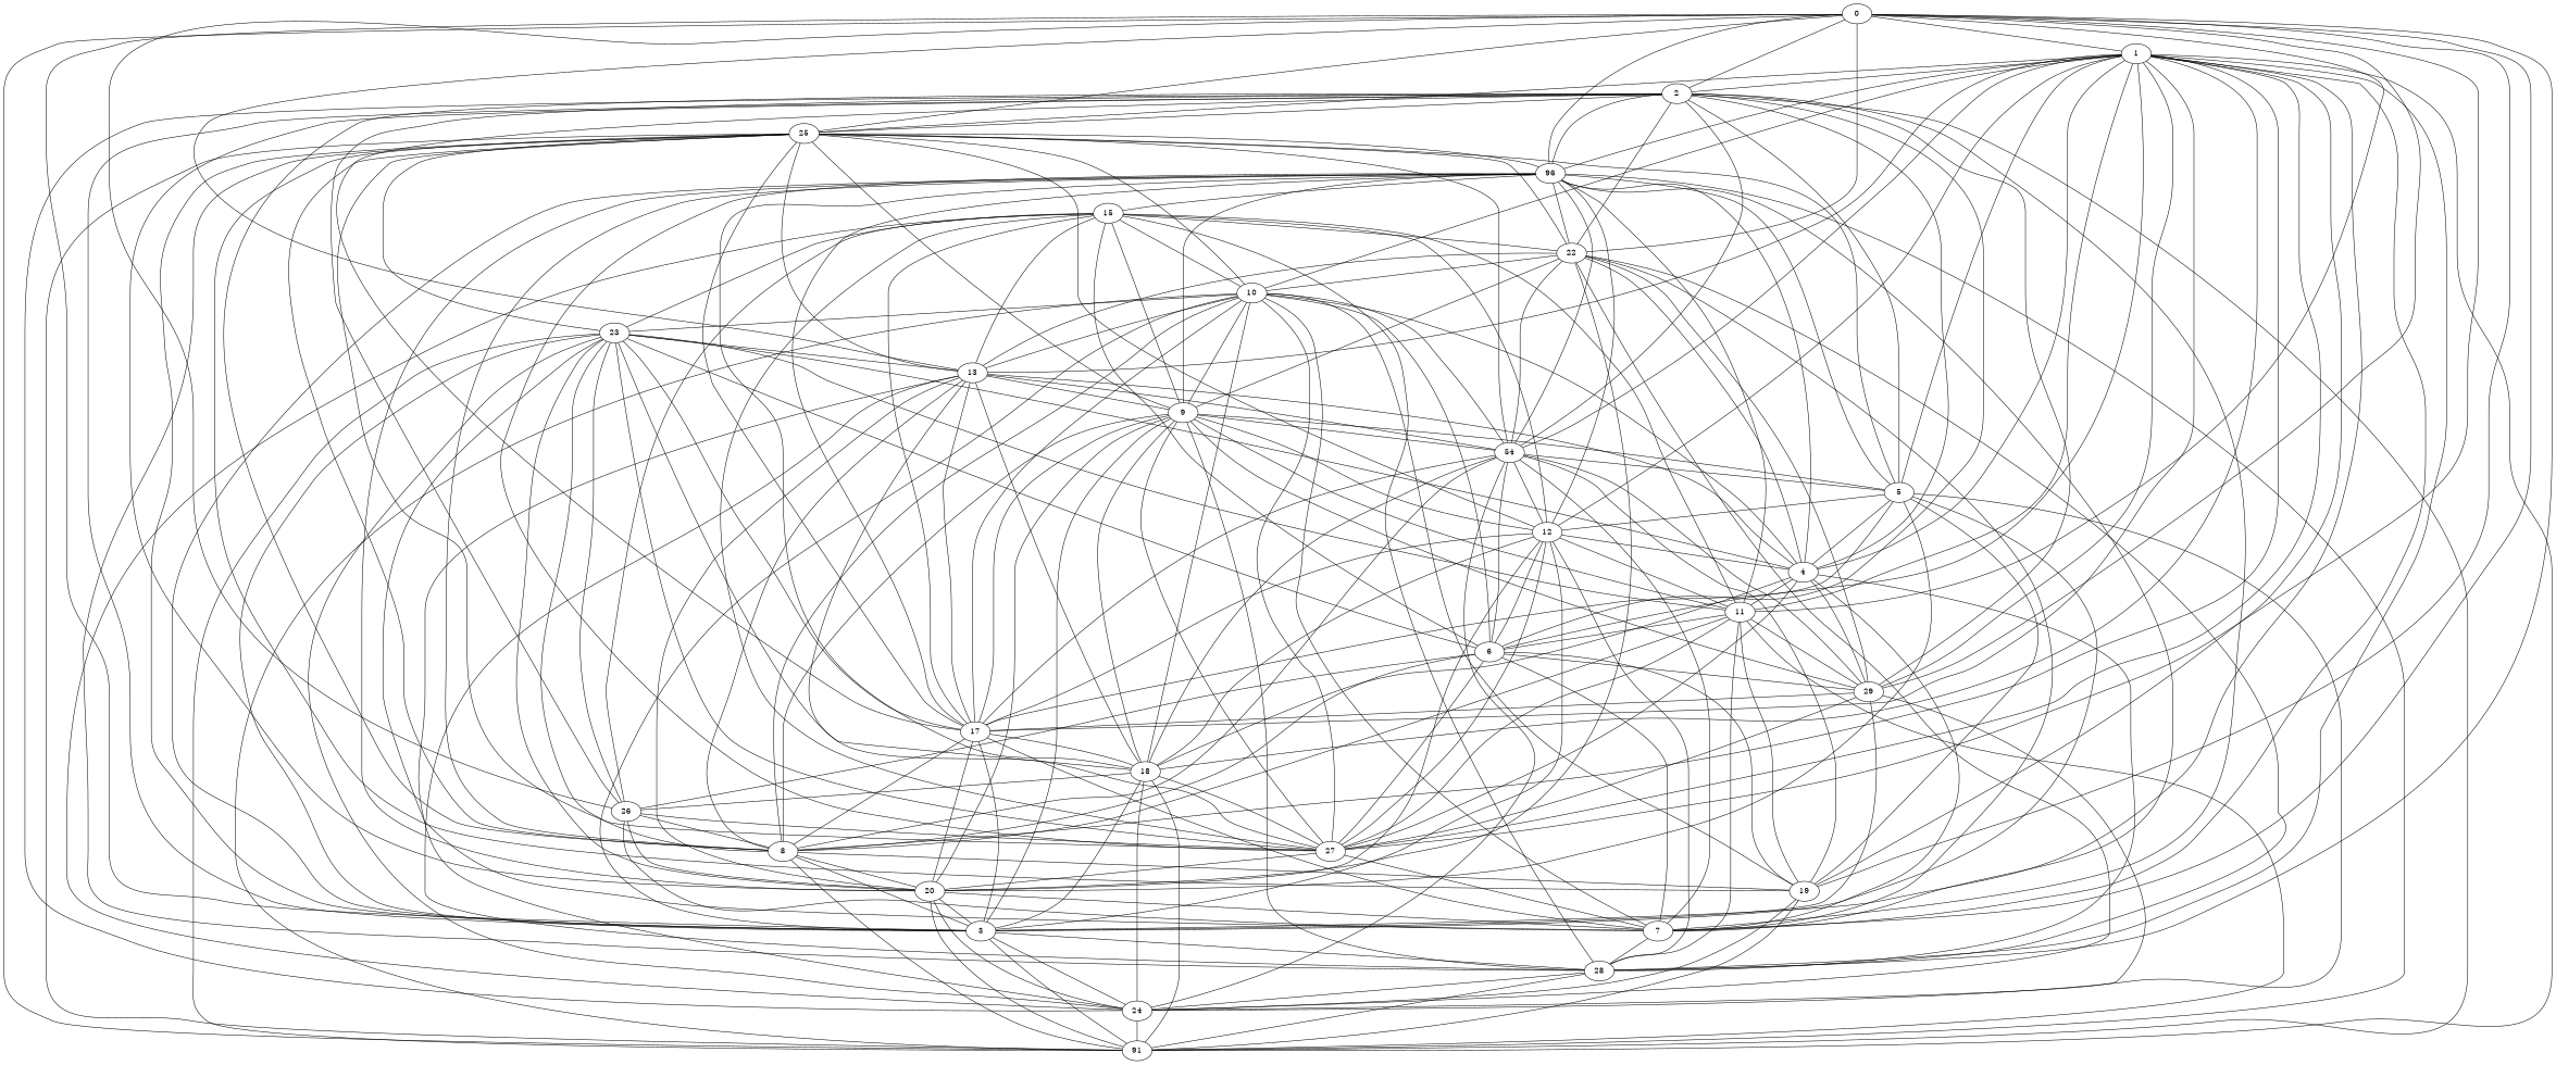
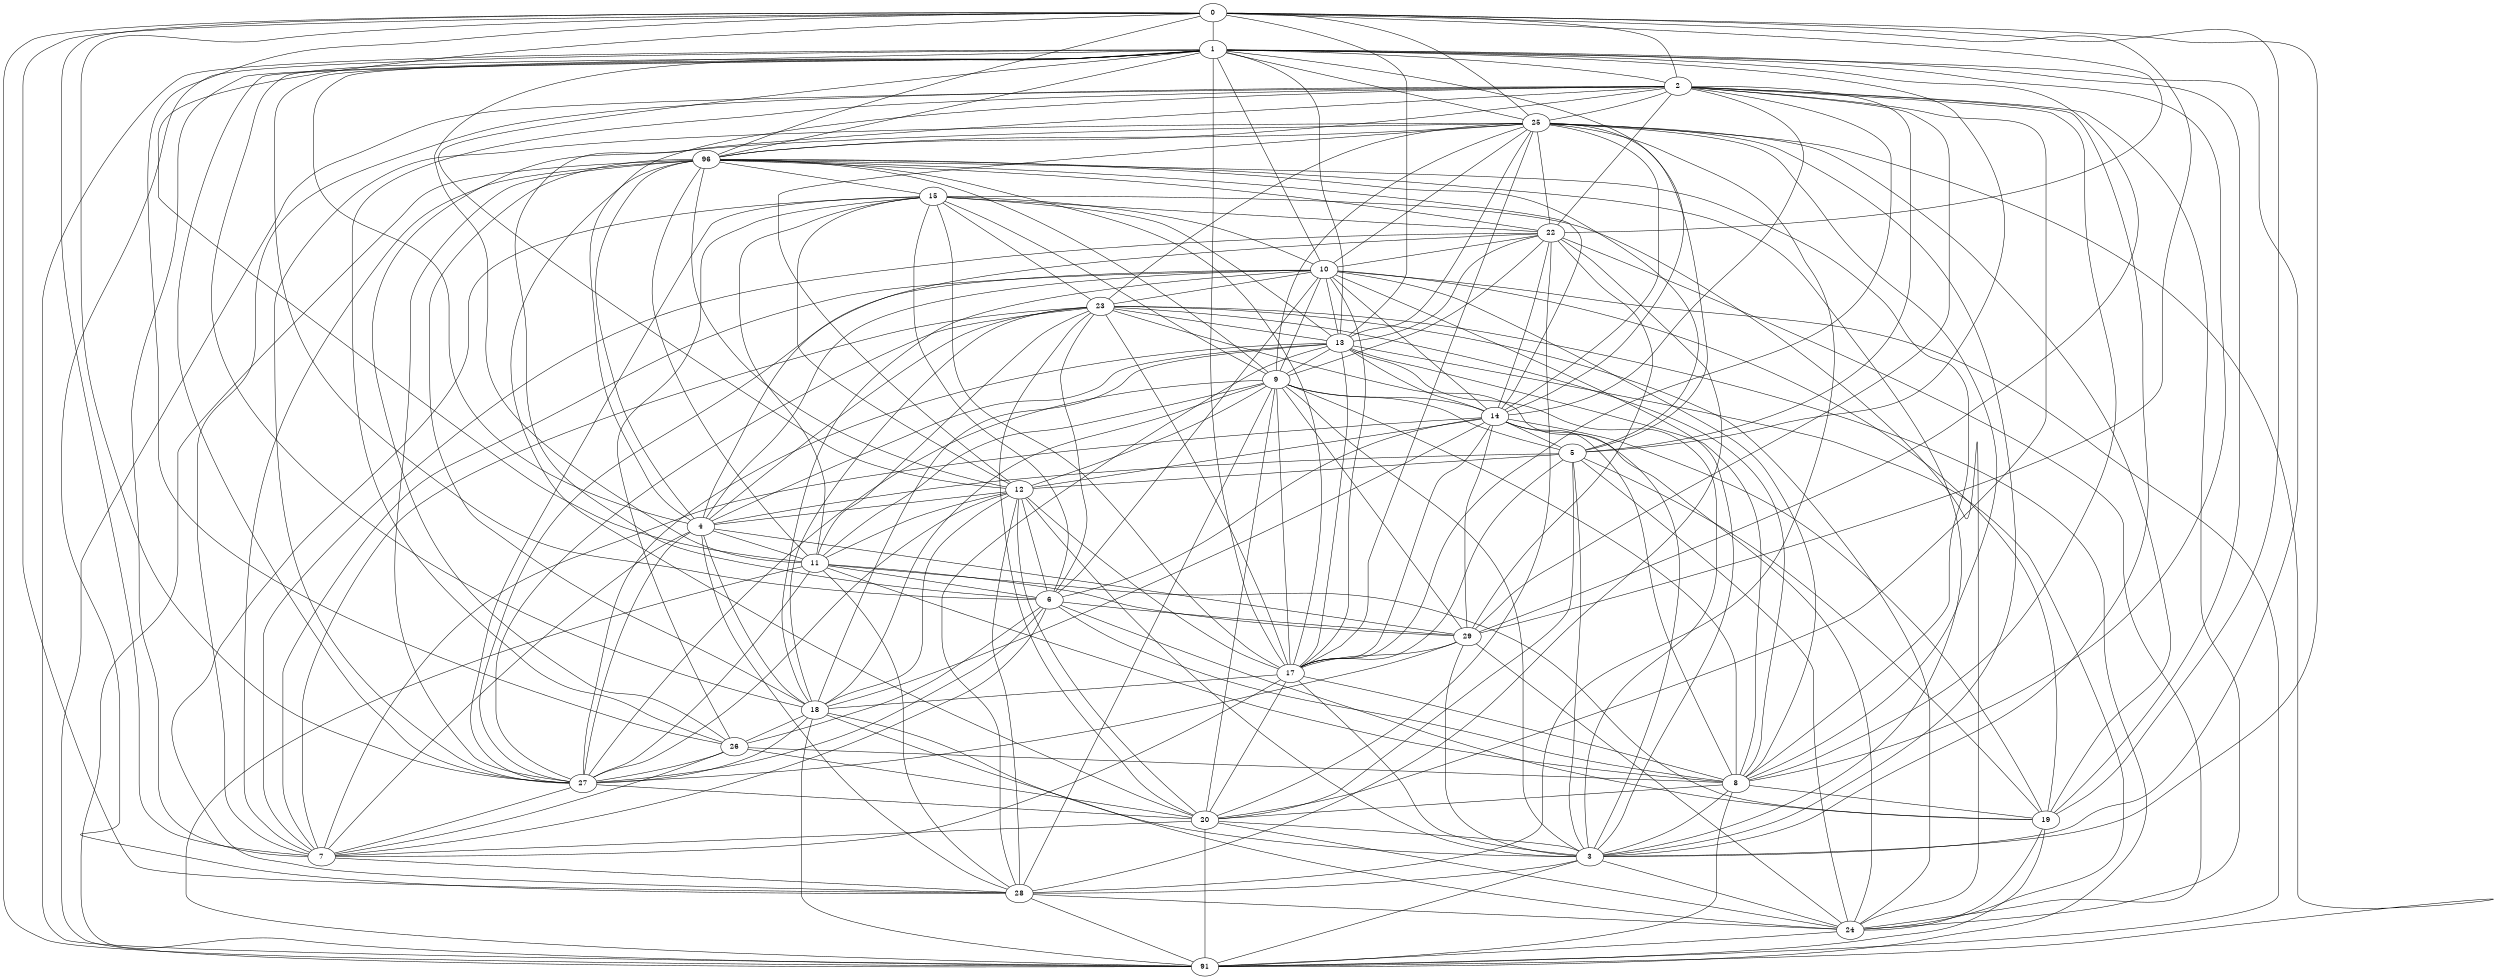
  graph {
    n1 [label=0]
    n2 [label=1]
    n3 [label=2]
    n4 [label=13]
    n5 [label=96]
    n6 [label=91]
    n7 [label=22]
    n8 [label=25]
    n9 [label=26]
    n10 [label=27]
    n11 [label=28]
    n12 [label=29]
    n13 [label=4]
    n14 [label=7]
    n15 [label=11]
    n16 [label=12]
    n17 [label=17]
    n18 [label=18]
    n19 [label=19]
    n20 [label=3]
    n21 [label=6]
    n22 [label=8]
-   n23 [label=54]
+   n23 [label=14]
    n24 [label=20]
    n25 [label=24]
    n26 [label=9]
    n27 [label=15]
    n28 [label=10]
    n29 [label=23]
    n30 [label=5]
    n1 -- n2
    n1 -- n3
    n1 -- n4
    n1 -- n5
    n1 -- n6
    n1 -- n7
    n1 -- n8
    n1 -- n9
    n1 -- n10
    n1 -- n11
    n1 -- n12
    n2 -- n3
    n2 -- n4
    n2 -- n5
    n2 -- n6
    n2 -- n8
    n2 -- n10
    n2 -- n13
    n2 -- n14
    n2 -- n15
    n2 -- n16
    n2 -- n17
    n2 -- n18
    n2 -- n19
    n3 -- n8
    n3 -- n14
    n3 -- n20
    n3 -- n21
    n3 -- n22
    n3 -- n23
    n3 -- n24
    n4 -- n8
    n4 -- n13
    n4 -- n18
    n4 -- n22
    n4 -- n23
    n4 -- n25
    n4 -- n26
    n4 -- n27
    n5 -- n3
    n5 -- n6
    n5 -- n7
    n5 -- n16
    n5 -- n17
    n5 -- n18
    n5 -- n20
    n5 -- n23
    n5 -- n27
    n6 -- n3
    n6 -- n15
    n6 -- n18
    n6 -- n22
    n7 -- n3
    n7 -- n4
    n7 -- n23
    n7 -- n24
    n7 -- n25
    n7 -- n28
    n8 -- n5
    n8 -- n6
    n8 -- n7
    n8 -- n16
    n8 -- n17
    n8 -- n19
    n8 -- n20
    n8 -- n23
    n8 -- n26
    n9 -- n3
    n9 -- n10
    n9 -- n14
    n9 -- n21
    n9 -- n22
    n9 -- n27
    n10 -- n4
    n10 -- n5
    n10 -- n8
    n10 -- n12
    n10 -- n13
    n10 -- n14
    n10 -- n16
    n10 -- n21
    n10 -- n24
    n10 -- n27
    n10 -- n28
    n10 -- n29
    n11 -- n2
    n11 -- n4
    n11 -- n6
    n11 -- n7
    n11 -- n8
    n11 -- n15
    n11 -- n16
    n11 -- n25
    n11 -- n26
    n11 -- n27
    n12 -- n2
    n12 -- n3
    n12 -- n7
    n12 -- n15
    n12 -- n17
    n13 -- n3
    n13 -- n5
    n13 -- n7
    n13 -- n11
    n13 -- n12
    n13 -- n14
    n13 -- n15
    n13 -- n28
    n13 -- n30
    n14 -- n1
    n14 -- n5
    n14 -- n7
    n14 -- n11
    n14 -- n17
    n14 -- n21
    n14 -- n23
    n14 -- n28
    n14 -- n29
    n15 -- n1
    n15 -- n5
    n15 -- n10
    n15 -- n16
    n15 -- n19
    n15 -- n21
    n16 -- n13
    n16 -- n17
    n16 -- n18
    n16 -- n21
    n16 -- n24
    n16 -- n26
    n17 -- n3
    n17 -- n4
    n17 -- n18
    n17 -- n23
    n17 -- n27
    n17 -- n28
    n17 -- n29
    n17 -- n30
    n18 -- n9
    n18 -- n10
    n18 -- n13
    n18 -- n20
    n18 -- n26
    n18 -- n28
    n18 -- n29
    n19 -- n1
    n19 -- n6
    n19 -- n21
    n19 -- n23
    n19 -- n25
    n19 -- n30
    n20 -- n1
    n20 -- n2
    n20 -- n6
    n20 -- n11
    n20 -- n12
    n20 -- n16
    n20 -- n17
    n20 -- n22
    n20 -- n25
    n20 -- n28
    n20 -- n30
    n21 -- n2
    n21 -- n12
    n21 -- n23
    n21 -- n27
    n21 -- n29
    n22 -- n2
    n22 -- n5
    n22 -- n8
    n22 -- n15
    n22 -- n17
    n22 -- n19
    n22 -- n21
    n22 -- n24
    n23 -- n2
    n23 -- n12
    n23 -- n16
    n23 -- n18
    n23 -- n22
    n23 -- n25
    n23 -- n28
    n23 -- n30
-   n24 -- n4
+   n20 -- n4
    n24 -- n5
    n24 -- n6
    n24 -- n9
    n24 -- n14
    n24 -- n17
    n24 -- n20
    n24 -- n25
    n24 -- n26
    n24 -- n29
    n24 -- n30
    n25 -- n3
    n25 -- n6
    n25 -- n12
    n25 -- n18
    n25 -- n29
    n25 -- n30
    n26 -- n5
    n26 -- n7
    n26 -- n10
    n26 -- n12
    n26 -- n15
    n26 -- n17
    n26 -- n20
    n26 -- n22
    n26 -- n23
    n27 -- n7
    n27 -- n15
    n27 -- n16
    n27 -- n25
    n27 -- n26
    n27 -- n28
    n28 -- n2
    n28 -- n4
    n28 -- n6
    n28 -- n8
    n28 -- n19
    n28 -- n21
    n28 -- n22
    n28 -- n26
    n28 -- n29
    n29 -- n4
    n29 -- n6
    n29 -- n8
-   n29 -- n9
+   n8 -- n9
    n29 -- n13
    n29 -- n15
    n29 -- n20
    n29 -- n22
    n29 -- n27
    n30 -- n2
    n30 -- n3
    n30 -- n5
    n30 -- n8
    n30 -- n16
    n30 -- n26
  }
